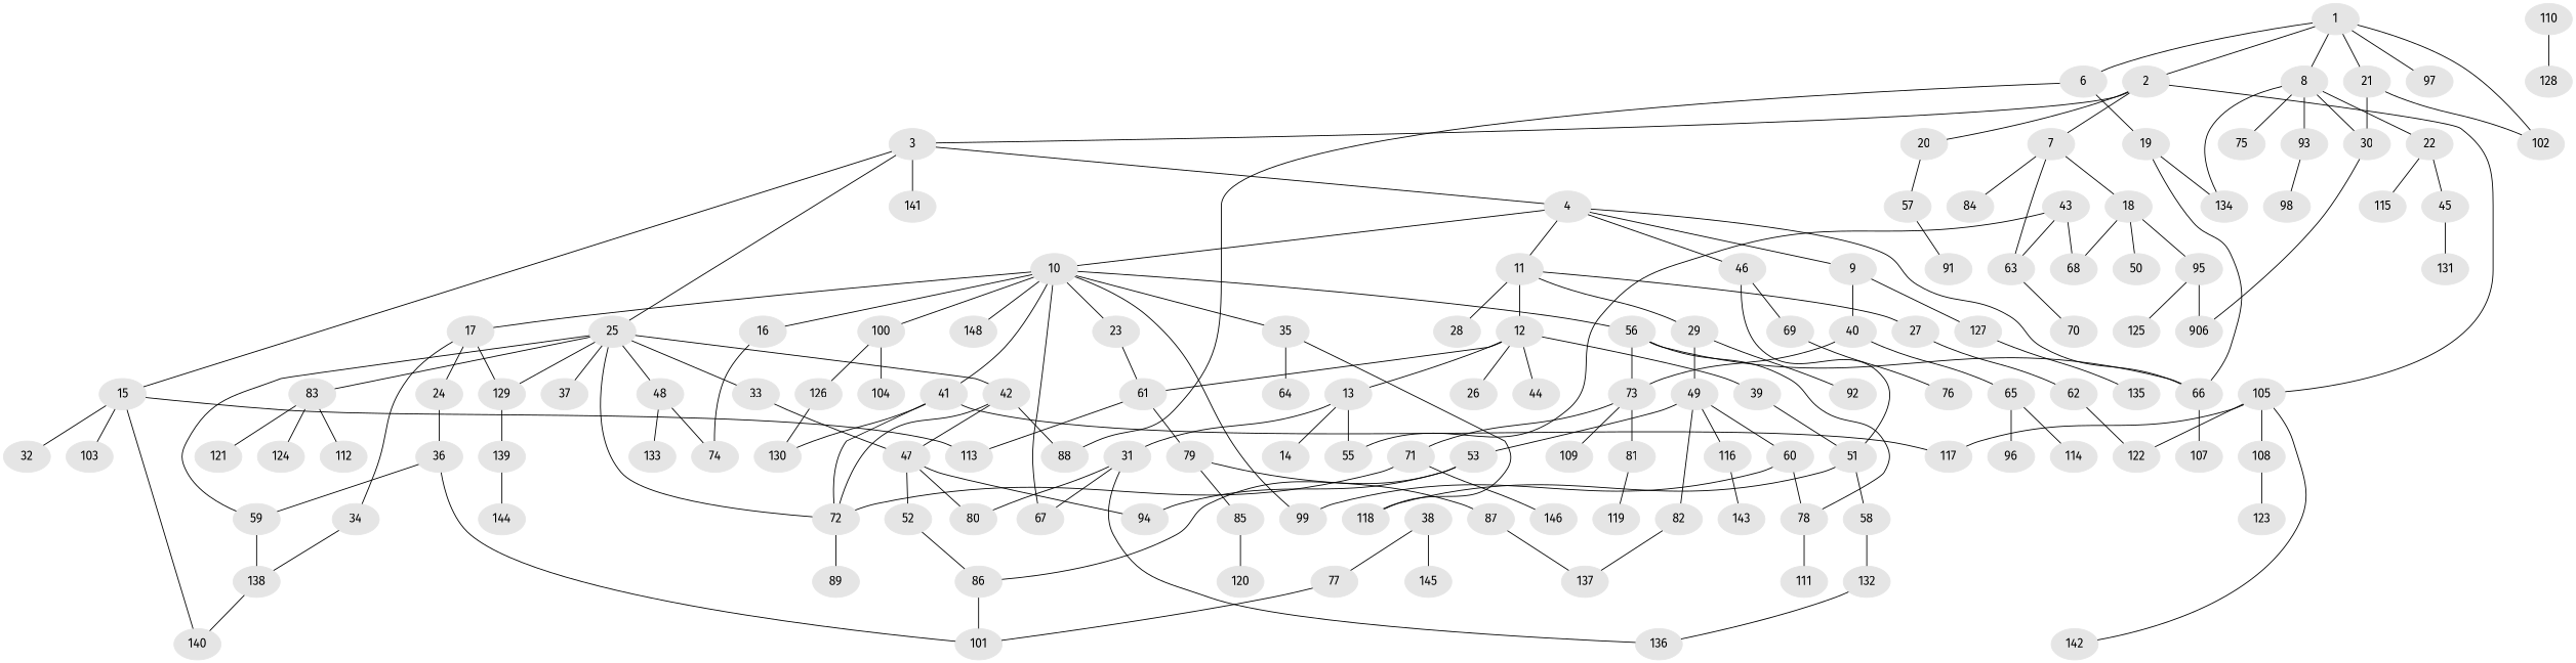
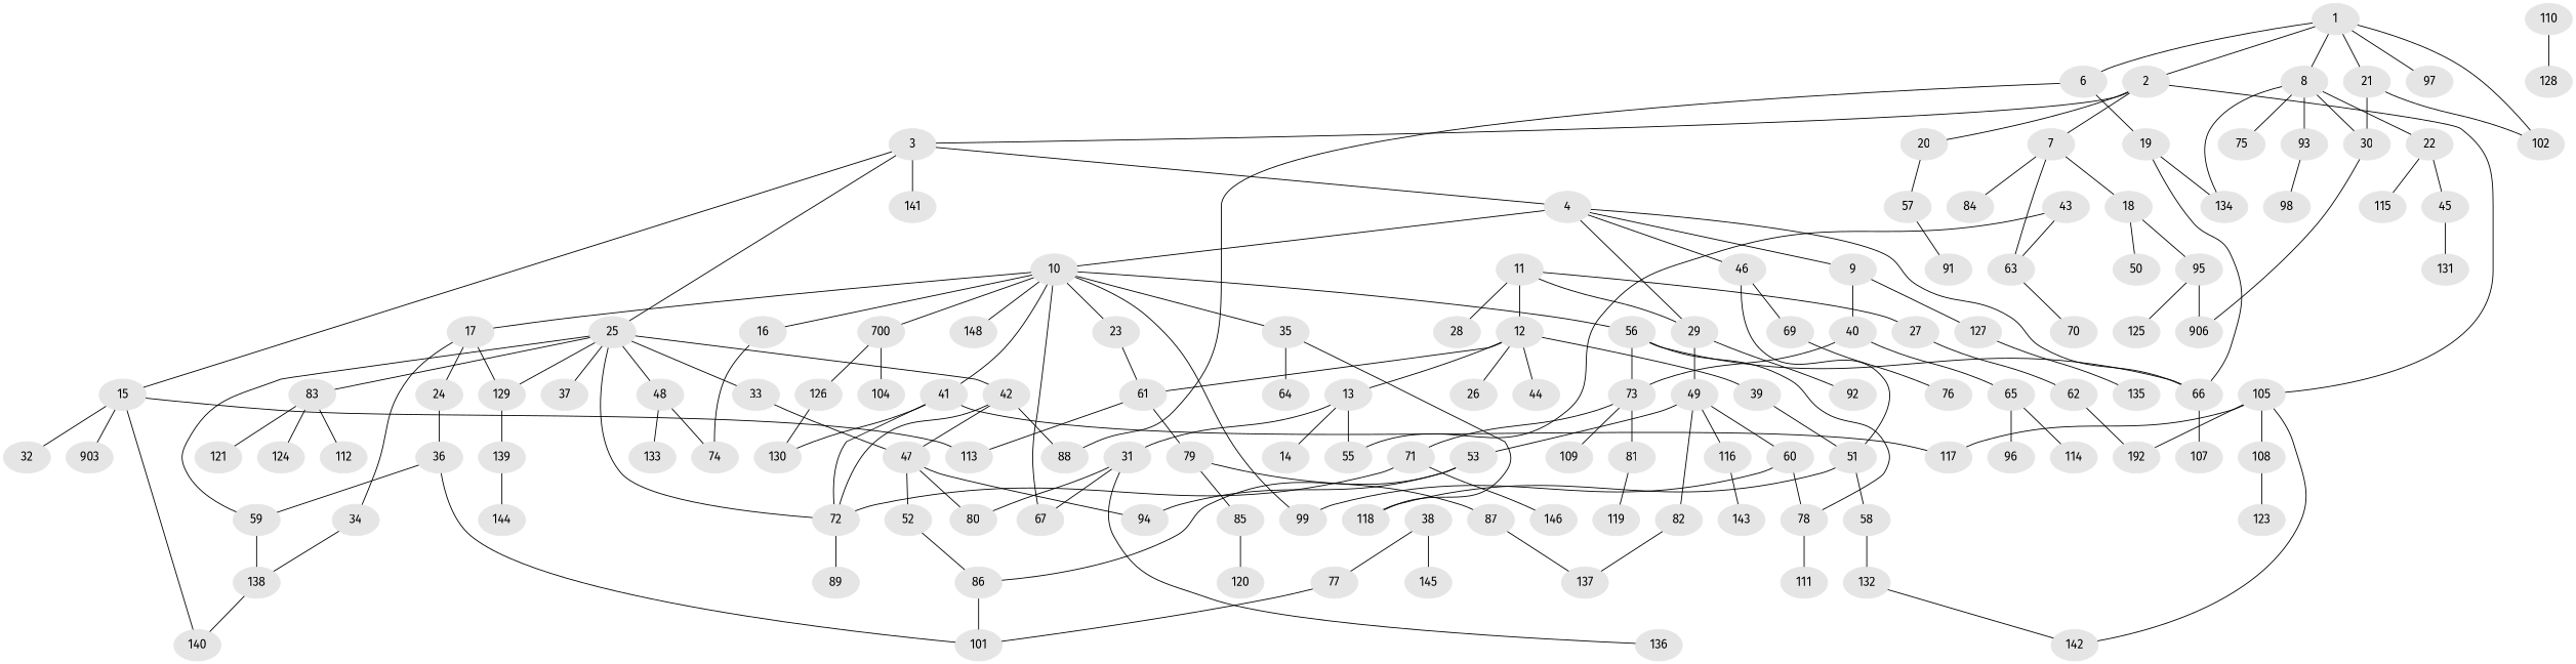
  graph {
    fontname="Fira Sans"
    node [color=gray90 fontname="Fira Sans" style=filled]
    edge [fontname="Fira Sans"]
    1
    2
    6
    8
    21
    97
    102
    3
    7
    20
    105
    19
    88
    22
    30
    75
    93
    134
    4
    15
    25
    141
    18
    63
    84
    57
    117
    108
-   122
+   122 [label=192]
    142
    9
    10
    11
    46
    66
    32
-   103
+   103 [label=903]
    113
    140
    129
    33
    37
    42
    48
    59
    72
    83
    40
    127
    16
    17
    23
    35
    41
    56
    67
    99
-   100
+   100 [label=700]
    n59 [label=148]
    12
    27
    28
    29
    51
    69
    107
    43
    55
-   68
    50
    95
    70
    45
    115
    n75 [label=906]
    98
    65
    73
    135
    74
    24
    34
    61
    64
    118
    130
    78
    104
    126
    13
    26
    39
    44
    62
    49
    92
    14
    31
    79
    80
    136
    36
    138
    139
    125
    91
    131
    101
    47
    133
    89
    112
    121
    124
    53
    60
    82
    116
    94
    52
    38
    77
    145
    58
    96
    114
    71
    146
    81
    109
    76
    86
    137
    143
    132
    111
    85
    87
    110
    128
    119
    120
    123
    144
    1 -- 2
    1 -- 6
    1 -- 8
    1 -- 21
    1 -- 97
    1 -- 102
    2 -- 3
    2 -- 7
    2 -- 20
    2 -- 105
    6 -- 19
    6 -- 88
    8 -- 22
    8 -- 30
    8 -- 75
    8 -- 93
    8 -- 134
    21 -- 102
    21 -- 30
    3 -- 4
    3 -- 15
    3 -- 25
    3 -- 141
    7 -- 18
    7 -- 63
    7 -- 84
    20 -- 57
    105 -- 117
    105 -- 108
    105 -- 122
    105 -- 142
    19 -- 134
    19 -- 66
    22 -- 45
    22 -- 115
    30 -- n75
    93 -- 98
    4 -- 9
    4 -- 10
-   4 -- 11
+   4 -- 29
    4 -- 46
    4 -- 66
    15 -- 32
    15 -- 103
    15 -- 113
    15 -- 140
    25 -- 129
    25 -- 33
    25 -- 37
    25 -- 42
    25 -- 48
    25 -- 59
    25 -- 72
    25 -- 83
-   18 -- 68
    18 -- 50
    18 -- 95
    63 -- 70
    57 -- 91
    108 -- 123
    9 -- 40
    9 -- 127
    10 -- 16
    10 -- 17
    10 -- 23
    10 -- 35
    10 -- 41
    10 -- 56
    10 -- 67
    10 -- 99
    10 -- 100
    10 -- n59
    11 -- 12
    11 -- 27
    11 -- 28
    11 -- 29
    46 -- 51
    46 -- 69
    66 -- 107
    129 -- 139
    33 -- 47
    42 -- 88
    42 -- 72
    42 -- 47
    48 -- 74
    48 -- 133
    59 -- 138
    72 -- 89
    83 -- 112
    83 -- 121
    83 -- 124
    40 -- 65
    40 -- 73
    127 -- 135
    16 -- 74
    17 -- 129
    17 -- 24
    17 -- 34
    23 -- 61
    35 -- 64
    35 -- 118
    41 -- 117
    41 -- 72
    41 -- 130
    56 -- 66
    56 -- 73
    56 -- 78
    100 -- 104
    100 -- 126
    12 -- 61
    12 -- 13
    12 -- 26
    12 -- 39
    12 -- 44
    27 -- 62
    29 -- 49
    29 -- 92
    51 -- 118
    51 -- 58
    69 -- 76
    43 -- 63
    43 -- 55
-   43 -- 68
    95 -- n75
    95 -- 125
    45 -- 131
    65 -- 96
    65 -- 114
    73 -- 71
    73 -- 81
    73 -- 109
    24 -- 36
    34 -- 138
    61 -- 113
    61 -- 79
    78 -- 111
    126 -- 130
    13 -- 55
    13 -- 14
    13 -- 31
    39 -- 51
    62 -- 122
    49 -- 53
    49 -- 60
    49 -- 82
    49 -- 116
    31 -- 67
    31 -- 80
    31 -- 136
    79 -- 85
    79 -- 87
    36 -- 59
    36 -- 101
    138 -- 140
    139 -- 144
    47 -- 80
    47 -- 94
    47 -- 52
    53 -- 94
    53 -- 86
    60 -- 99
    60 -- 78
    82 -- 137
    116 -- 143
    52 -- 86
    38 -- 77
    38 -- 145
    77 -- 101
    58 -- 132
    71 -- 72
    71 -- 146
    81 -- 119
    86 -- 101
-   132 -- 136
+   132 -- 142
    85 -- 120
    87 -- 137
    110 -- 128
  }
